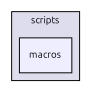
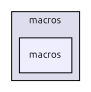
  digraph {
    compound=true
    fontname=Ubuntu
    n1 [fillcolor="#eeeeff" fontname=Ubuntu fontsize=10 label=macros pencolor=black shape=box style=filled]
    subgraph cluster_1 {
      bgcolor="#ddddee"
      fontsize=10
-     label=scripts
+     label=macros
      pencolor=black
      n1
    }
  }
